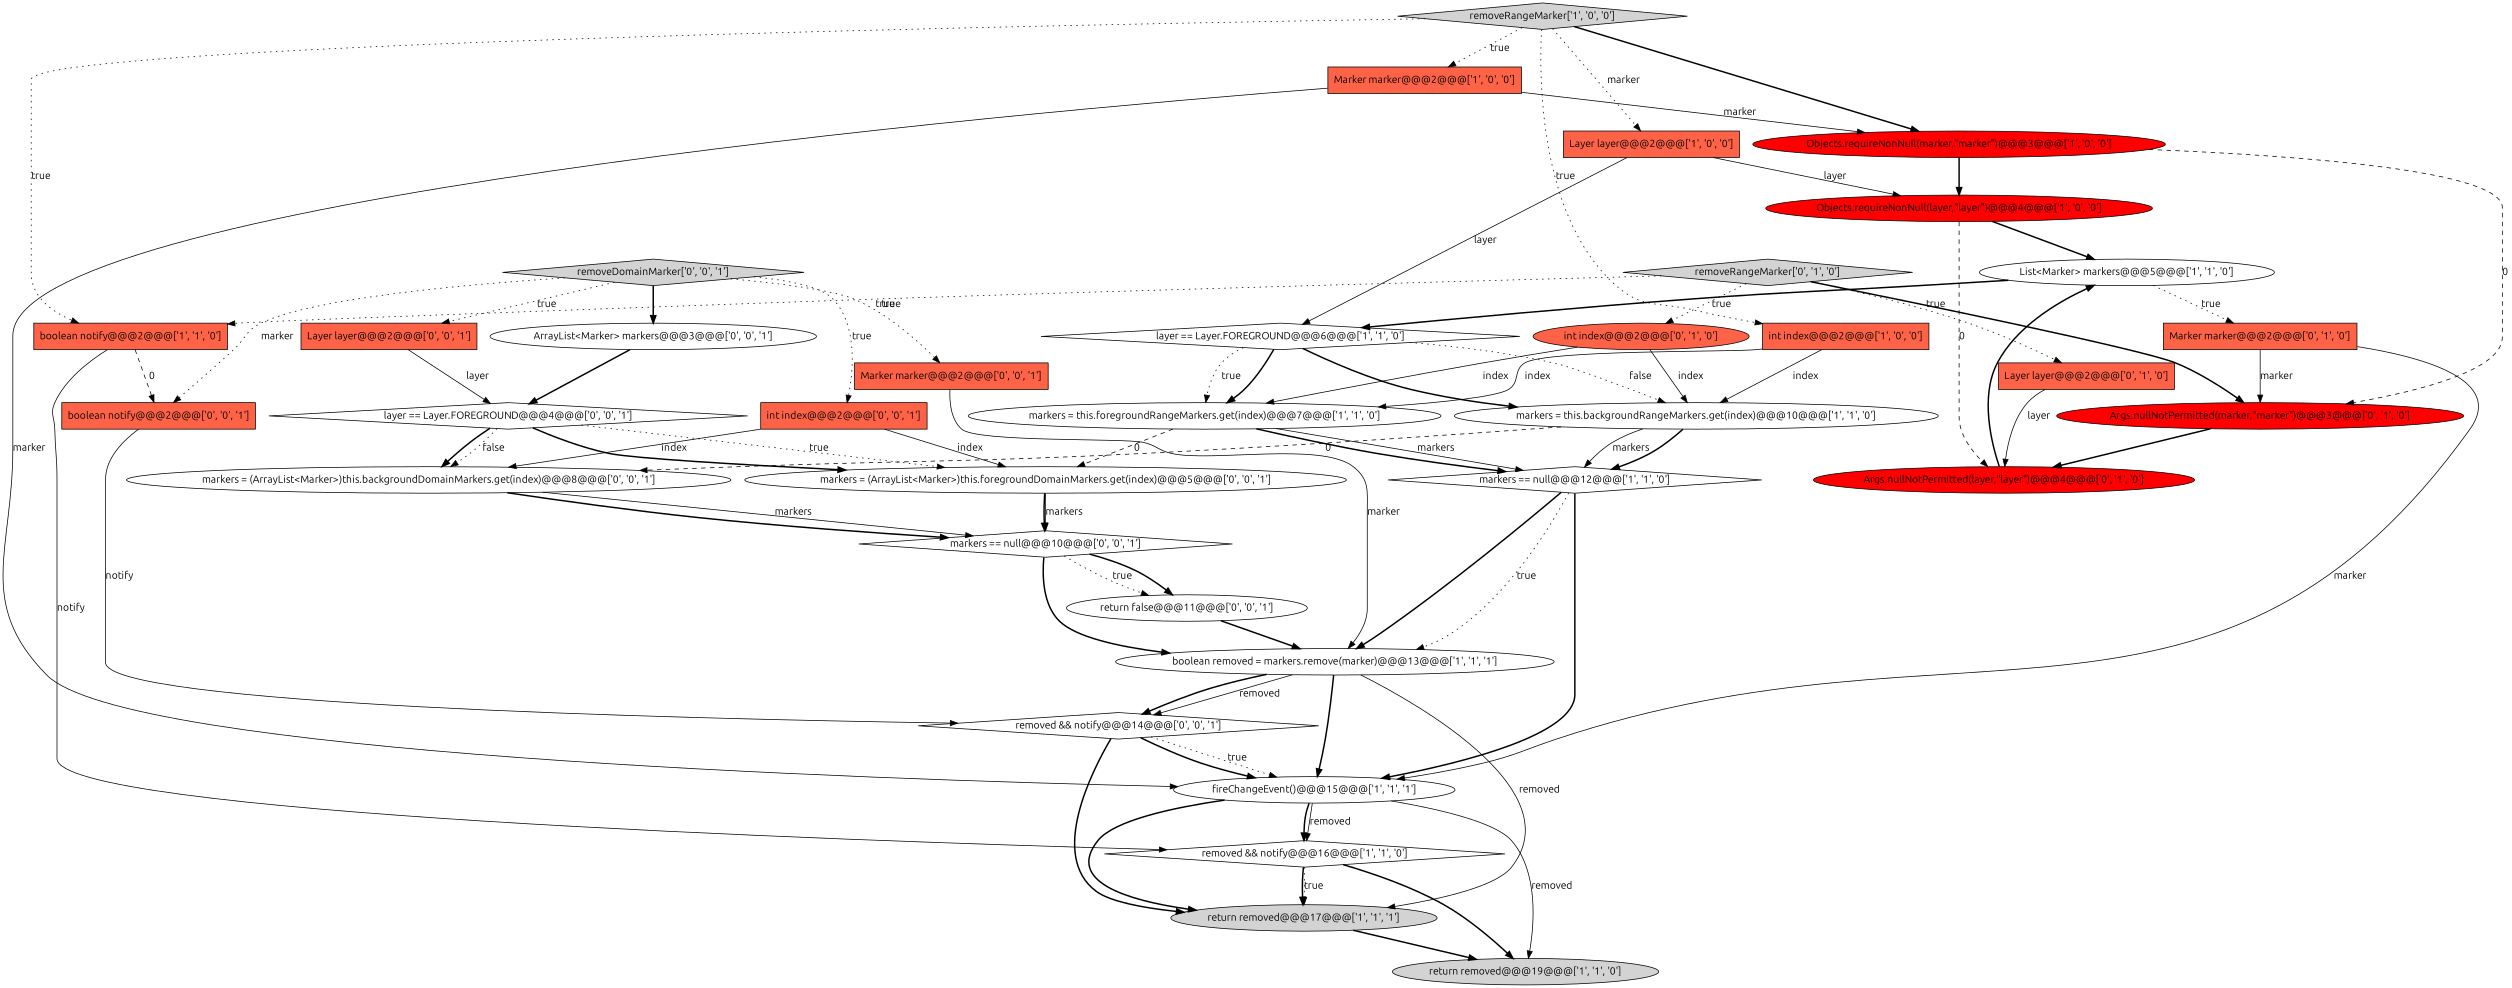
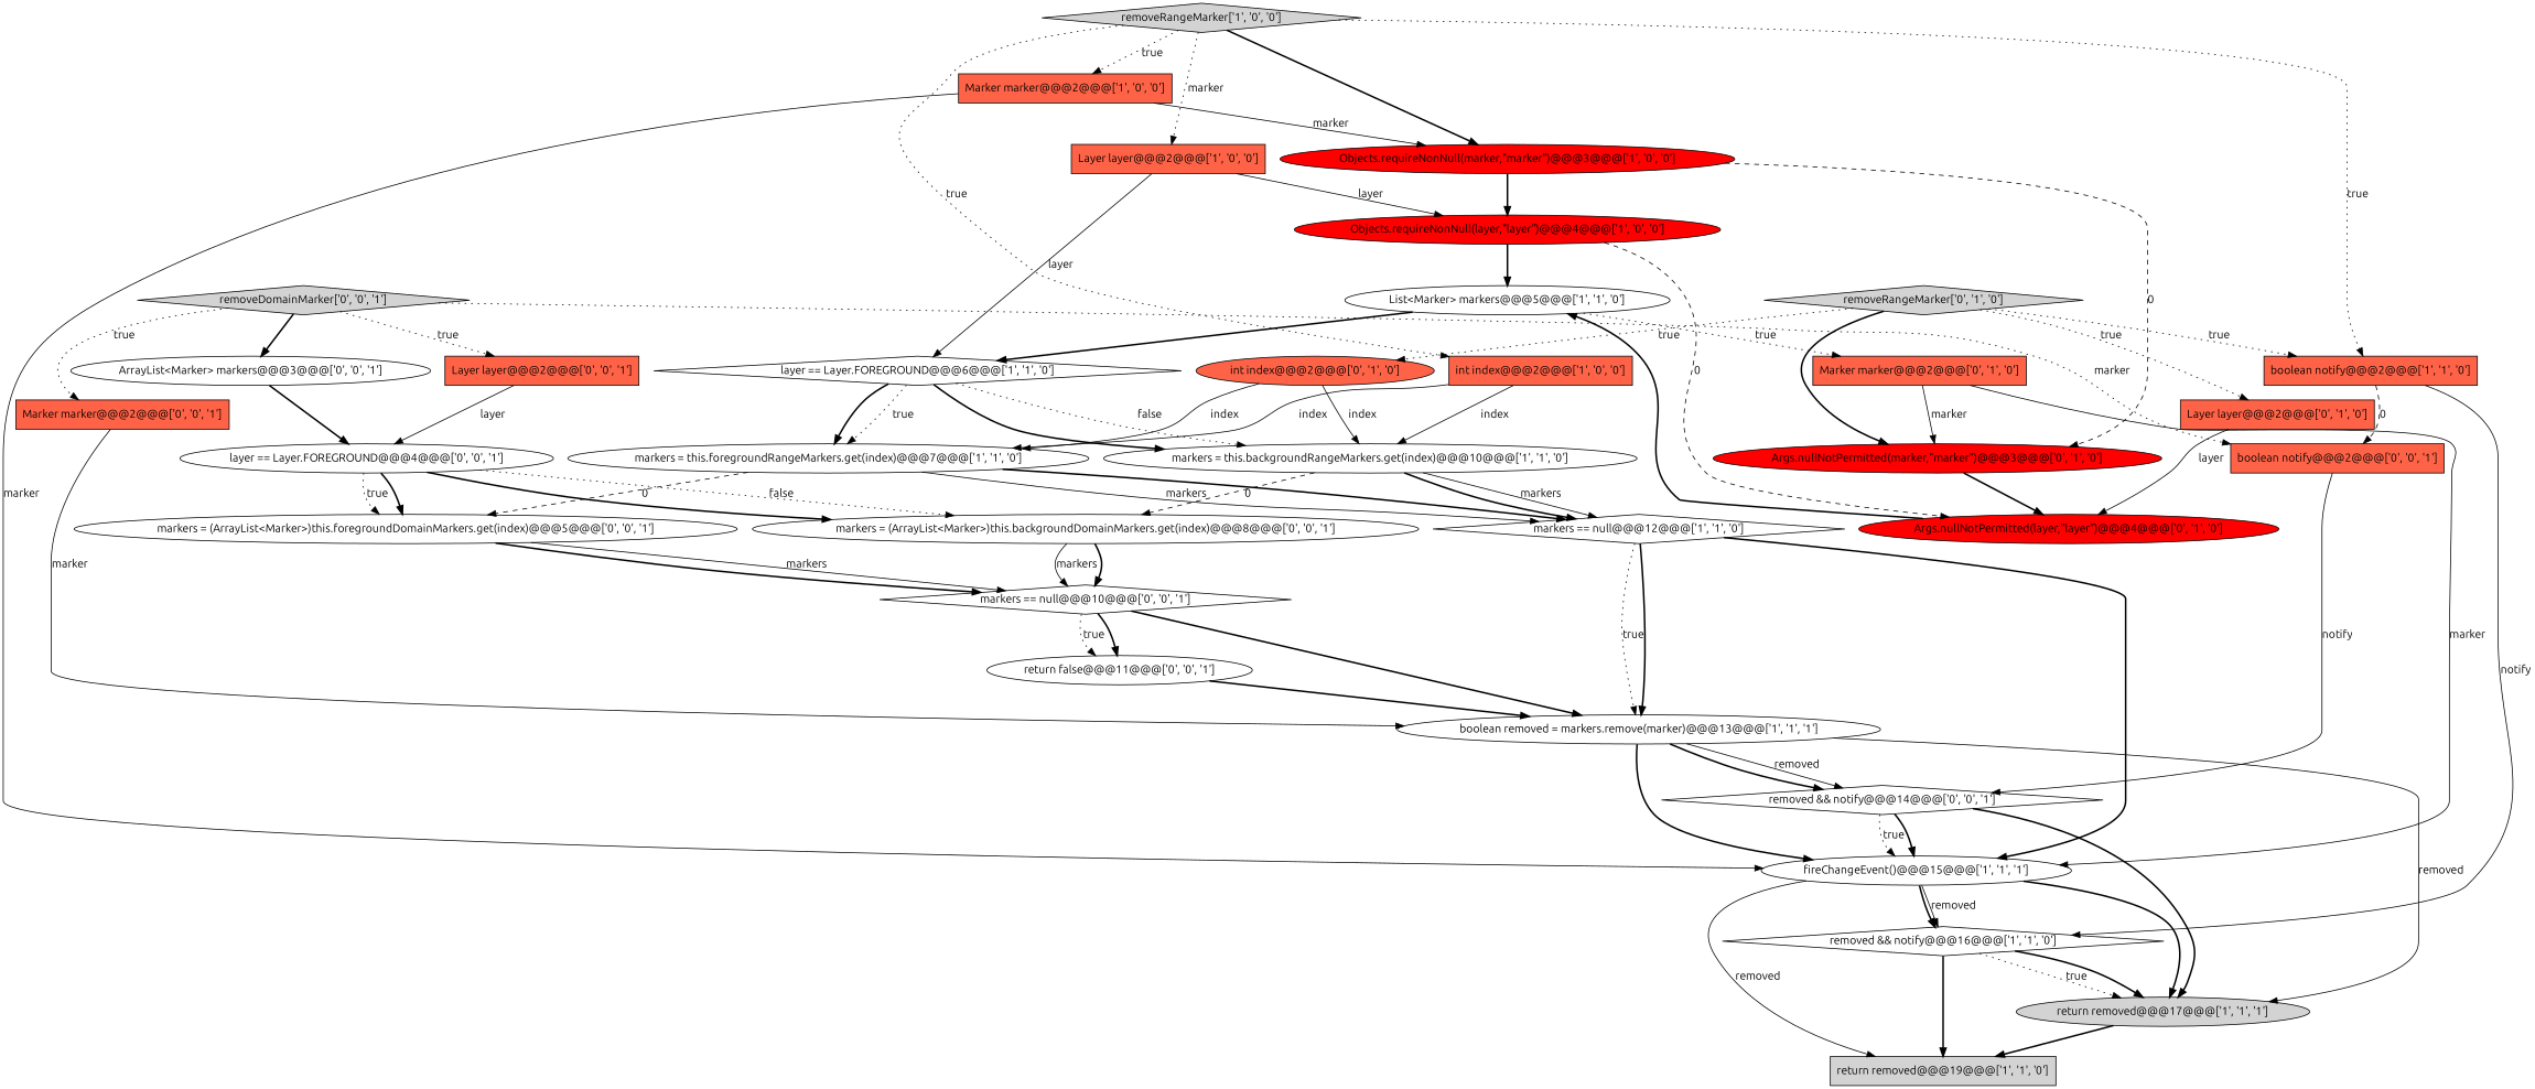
  digraph {
    fontname=Ubuntu
    node [fillcolor=white fontname=Ubuntu shape=ellipse style=filled]
    edge [fontname=Ubuntu style=bold]
    n1 [label="List<Marker> markers@@@5@@@['1', '1', '0']"]
    n2 [label="layer == Layer.FOREGROUND@@@6@@@['1', '1', '0']" shape=diamond]
    n3 [fillcolor=tomato label="Marker marker@@@2@@@['0', '1', '0']" shape=box]
    n4 [label="markers = this.foregroundRangeMarkers.get(index)@@@7@@@['1', '1', '0']"]
    n5 [label="markers = this.backgroundRangeMarkers.get(index)@@@10@@@['1', '1', '0']"]
    n6 [fillcolor=tomato label="boolean notify@@@2@@@['1', '1', '0']" shape=box]
    n7 [label="removed && notify@@@16@@@['1', '1', '0']" shape=diamond]
    n8 [fillcolor=tomato label="boolean notify@@@2@@@['0', '0', '1']" shape=box]
-   n9 [fillcolor=lightgray label="return removed@@@19@@@['1', '1', '0']"]
+   n9 [fillcolor=lightgray label="return removed@@@19@@@['1', '1', '0']" shape=box]
    n10 [fillcolor=lightgray label="return removed@@@17@@@['1', '1', '1']"]
    n11 [label="removed && notify@@@14@@@['0', '0', '1']" shape=diamond]
    n12 [fillcolor=red label="Objects.requireNonNull(marker,\"marker\")@@@3@@@['1', '0', '0']"]
    n13 [fillcolor=red label="Args.nullNotPermitted(marker,\"marker\")@@@3@@@['0', '1', '0']"]
    n14 [fillcolor=red label="Objects.requireNonNull(layer,\"layer\")@@@4@@@['1', '0', '0']"]
    n15 [fillcolor=red label="Args.nullNotPermitted(layer,\"layer\")@@@4@@@['0', '1', '0']"]
    n16 [fillcolor=lightgray label="removeRangeMarker['1', '0', '0']" shape=diamond]
    n17 [fillcolor=tomato label="int index@@@2@@@['1', '0', '0']" shape=box]
    n18 [fillcolor=tomato label="Marker marker@@@2@@@['1', '0', '0']" shape=box]
    n19 [fillcolor=tomato label="Layer layer@@@2@@@['1', '0', '0']" shape=box]
    n20 [label="fireChangeEvent()@@@15@@@['1', '1', '1']"]
-   n21 [fillcolor=tomato label="int index@@@2@@@['0', '0', '1']" shape=box]
    n22 [label="markers = (ArrayList<Marker>)this.backgroundDomainMarkers.get(index)@@@8@@@['0', '0', '1']"]
    n23 [label="markers = (ArrayList<Marker>)this.foregroundDomainMarkers.get(index)@@@5@@@['0', '0', '1']"]
    n24 [label="markers == null@@@10@@@['0', '0', '1']" shape=diamond]
    n25 [label="markers == null@@@12@@@['1', '1', '0']" shape=diamond]
    n26 [label="boolean removed = markers.remove(marker)@@@13@@@['1', '1', '1']"]
    n27 [fillcolor=lightgray label="removeRangeMarker['0', '1', '0']" shape=diamond]
    n28 [fillcolor=tomato label="Layer layer@@@2@@@['0', '1', '0']" shape=box]
    n29 [fillcolor=tomato label="int index@@@2@@@['0', '1', '0']"]
    n30 [fillcolor=tomato label="Layer layer@@@2@@@['0', '0', '1']" shape=box]
-   n31 [label="layer == Layer.FOREGROUND@@@4@@@['0', '0', '1']" shape=diamond]
+   n31 [label="layer == Layer.FOREGROUND@@@4@@@['0', '0', '1']"]
    n32 [fillcolor=lightgray label="removeDomainMarker['0', '0', '1']" shape=diamond]
    n33 [fillcolor=tomato label="Marker marker@@@2@@@['0', '0', '1']" shape=box]
    n34 [label="ArrayList<Marker> markers@@@3@@@['0', '0', '1']"]
    n35 [label="return false@@@11@@@['0', '0', '1']"]
    n1 -> n2
    n1 -> n3 [label=true style=dotted]
    n2 -> n4
    n2 -> n4 [label=true style=dotted]
    n2 -> n5 [label=false style=dotted]
    n2 -> n5
    n3 -> n13 [label=marker style=solid]
    n3 -> n20 [label=marker style=solid]
    n4 -> n23 [label=0 style=dashed]
    n4 -> n25
    n4 -> n25 [label=markers style=solid]
    n5 -> n22 [label=0 style=dashed]
    n5 -> n25 [label=markers style=solid]
    n5 -> n25
    n6 -> n7 [label=notify style=solid]
    n6 -> n8 [label=0 style=dashed]
    n7 -> n9
    n7 -> n10 [label=true style=dotted]
    n7 -> n10
    n8 -> n11 [label=notify style=solid]
    n10 -> n9
    n11 -> n10
    n11 -> n20 [label=true style=dotted]
    n11 -> n20
    n12 -> n13 [label=0 style=dashed]
    n12 -> n14
    n13 -> n15
    n14 -> n1
    n14 -> n15 [label=0 style=dashed]
    n15 -> n1
    n16 -> n6 [label=true style=dotted]
    n16 -> n12
    n16 -> n17 [label=true style=dotted]
    n16 -> n18 [label=true style=dotted]
    n16 -> n19 [label=marker style=dotted]
    n17 -> n4 [label=index style=solid]
    n17 -> n5 [label=index style=solid]
    n18 -> n12 [label=marker style=solid]
    n18 -> n20 [label=marker style=solid]
    n19 -> n2 [label=layer style=solid]
    n19 -> n14 [label=layer style=solid]
    n20 -> n7 [label=removed style=solid]
    n20 -> n7
    n20 -> n9 [label=removed style=solid]
    n20 -> n10
-   n21 -> n22 [label=index style=solid]
-   n21 -> n23 [label=index style=solid]
    n22 -> n24
    n22 -> n24 [label=markers style=solid]
    n23 -> n24
    n23 -> n24 [label=markers style=solid]
    n24 -> n26
    n24 -> n35
    n24 -> n35 [label=true style=dotted]
    n25 -> n20
    n25 -> n26 [label=true style=dotted]
    n25 -> n26
    n26 -> n10 [label=removed style=solid]
    n26 -> n11 [label=removed style=solid]
    n26 -> n11
    n26 -> n20
    n27 -> n6 [label=true style=dotted]
    n27 -> n13
    n27 -> n28 [label=true style=dotted]
    n27 -> n29 [label=true style=dotted]
    n28 -> n15 [label=layer style=solid]
    n29 -> n4 [label=index style=solid]
    n29 -> n5 [label=index style=solid]
    n30 -> n31 [label=layer style=solid]
    n31 -> n22
    n31 -> n22 [label=false style=dotted]
    n31 -> n23
    n31 -> n23 [label=true style=dotted]
    n32 -> n8 [label=marker style=dotted]
-   n32 -> n21 [label=true style=dotted]
    n32 -> n30 [label=true style=dotted]
    n32 -> n33 [label=true style=dotted]
    n32 -> n34
    n33 -> n26 [label=marker style=solid]
    n34 -> n31
    n35 -> n26
  }
